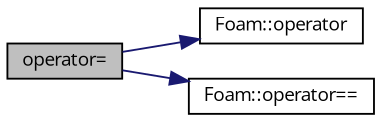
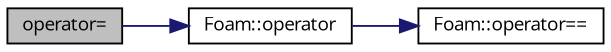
  digraph {
    fontname="Open Sans"
    rankdir=LR
    node [color=black fontname="Open Sans" fontsize=10 shape=record]
    edge [color=midnightblue fontname="Open Sans" fontsize=10 labelfontname=Helvetica labelfontsize=10 style=solid]
    n1 [fillcolor=grey75 fontcolor=black height=0.2 label="operator=" style=filled width=0.4]
    n2 [height=0.2 label="Foam::operator" width=0.4]
    n3 [height=0.2 label="Foam::operator==" width=0.4]
    n1 -> n2
-   n1 -> n3
+   n2 -> n3
  }
